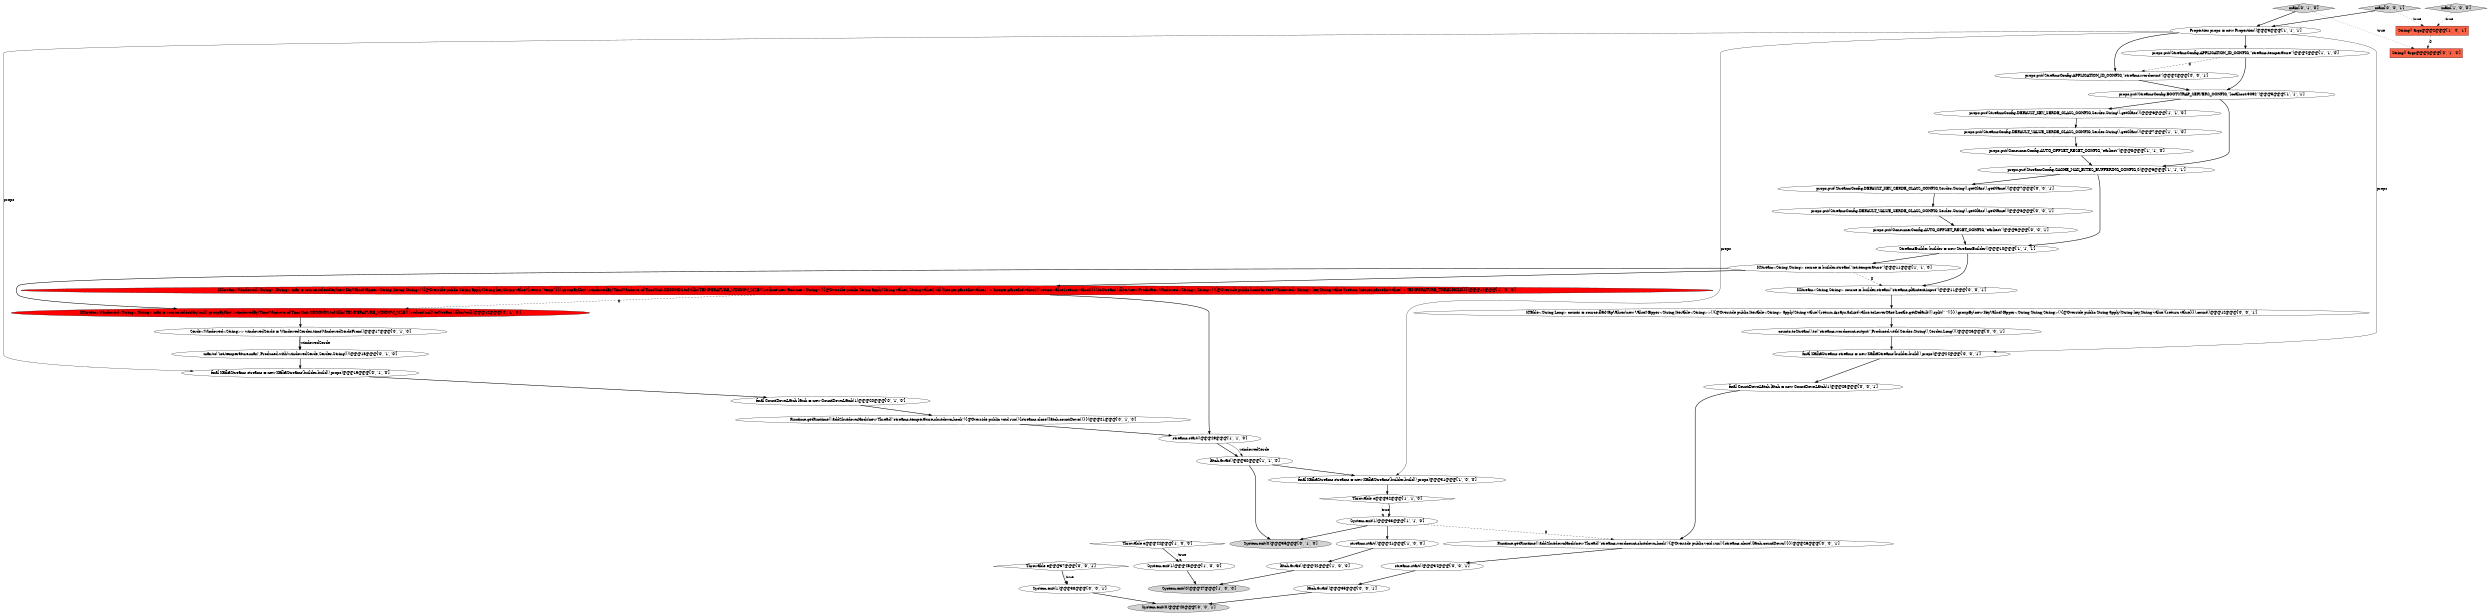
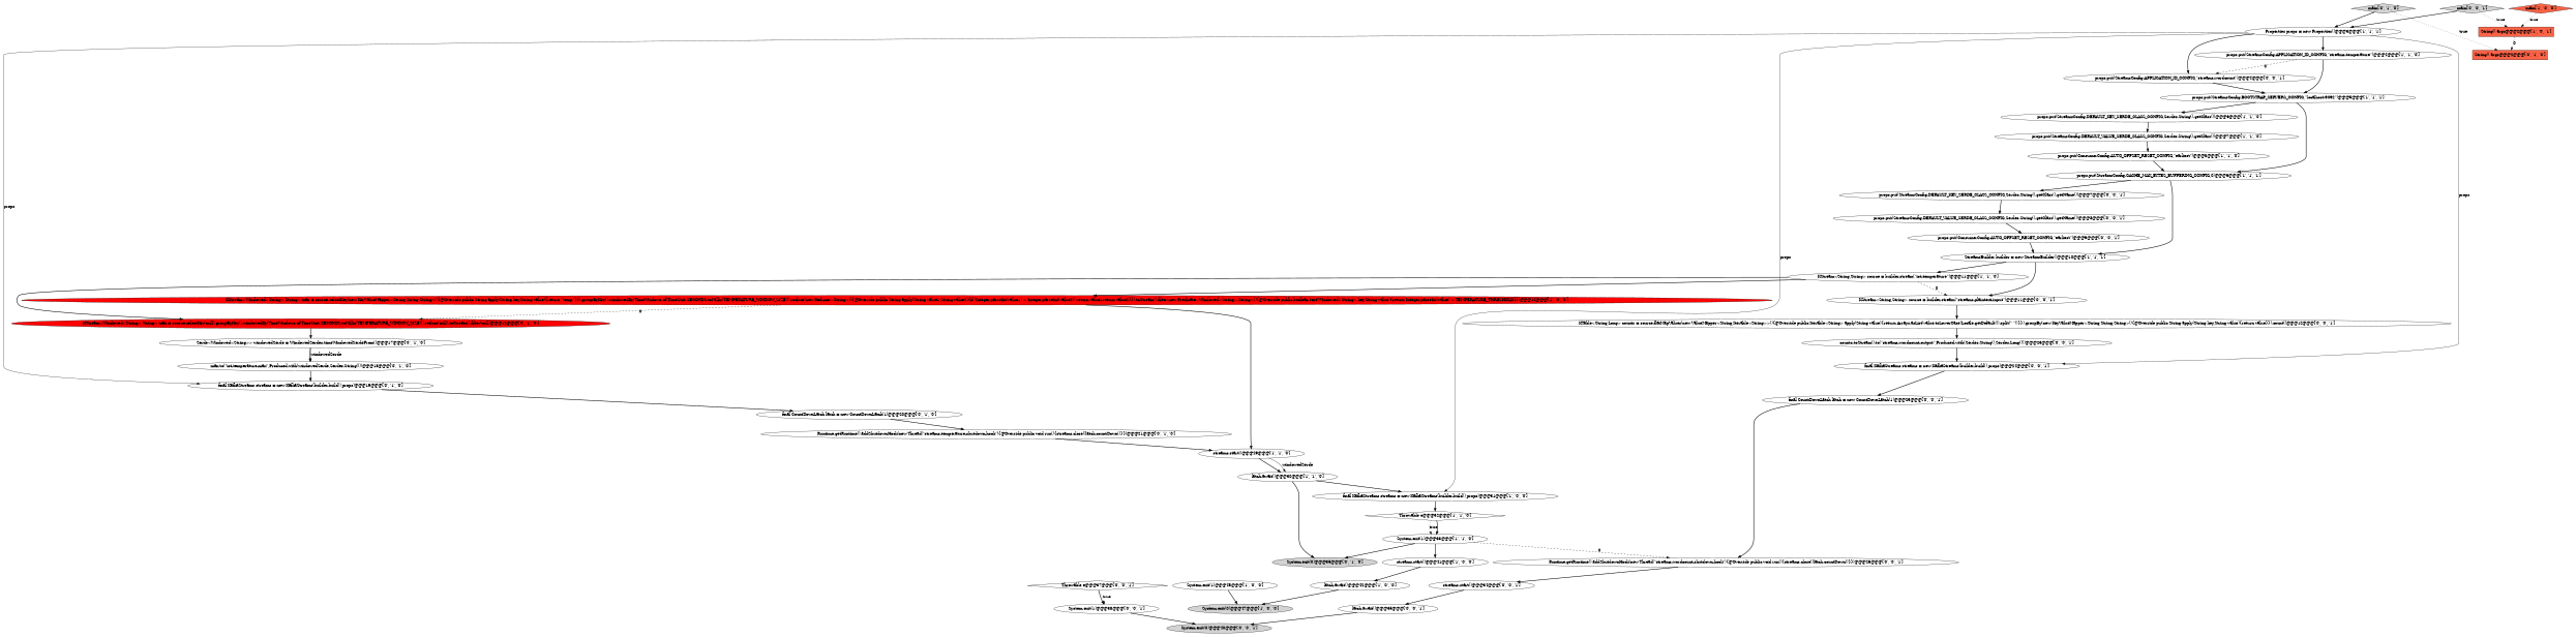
  digraph {
    node [fillcolor=white shape=ellipse style=filled]
    edge [style=bold]
    n1 [label="props.put(StreamsConfig.APPLICATION_ID_CONFIG,\"streams-wordcount\")@@@4@@@['0', '0', '1']"]
    n2 [label="props.put(StreamsConfig.BOOTSTRAP_SERVERS_CONFIG,\"localhost:9092\")@@@5@@@['1', '1', '1']"]
    n3 [label="props.put(StreamsConfig.CACHE_MAX_BYTES_BUFFERING_CONFIG,0)@@@6@@@['1', '1', '1']"]
    n4 [label="props.put(StreamsConfig.DEFAULT_KEY_SERDE_CLASS_CONFIG,Serdes.String().getClass())@@@6@@@['1', '1', '0']"]
    n5 [label="Throwable e@@@37@@@['0', '0', '1']" shape=diamond]
    n6 [label="System.exit(1)@@@38@@@['0', '0', '1']"]
    n7 [fillcolor=lightgray label="System.exit(0)@@@40@@@['0', '0', '1']"]
    n8 [label="final KafkaStreams streams = new KafkaStreams(builder.build(),props)@@@19@@@['0', '1', '0']"]
    n9 [label="final CountDownLatch latch = new CountDownLatch(1)@@@20@@@['0', '1', '0']"]
    n10 [label="Runtime.getRuntime().addShutdownHook(new Thread(\"streams-temperature-shutdown-hook\"){@Override public void run(){streams.close()latch.countDown()}})@@@21@@@['0', '1', '0']"]
    n11 [label="final CountDownLatch latch = new CountDownLatch(1)@@@25@@@['0', '0', '1']"]
    n12 [label="Runtime.getRuntime().addShutdownHook(new Thread(\"streams-wordcount-shutdown-hook\"){@Override public void run(){streams.close()latch.countDown()}})@@@26@@@['0', '0', '1']"]
    n13 [label="streams.start()@@@34@@@['0', '0', '1']"]
    n14 [label="streams.start()@@@29@@@['1', '1', '0']"]
    n15 [label="latch.await()@@@30@@@['1', '1', '0']"]
    n16 [label="final KafkaStreams streams = new KafkaStreams(builder.build(),props)@@@31@@@['1', '0', '0']"]
    n17 [fillcolor=lightgray label="System.exit(0)@@@35@@@['0', '1', '0']"]
    n18 [label="latch.await()@@@42@@@['1', '0', '0']"]
    n19 [fillcolor=lightgray label="System.exit(0)@@@47@@@['1', '0', '0']"]
    n20 [fillcolor=tomato label="String(( args@@@2@@@['0', '1', '0']" shape=box]
    n21 [label="props.put(StreamsConfig.DEFAULT_VALUE_SERDE_CLASS_CONFIG,Serdes.String().getClass().getName())@@@8@@@['0', '0', '1']"]
    n22 [label="props.put(ConsumerConfig.AUTO_OFFSET_RESET_CONFIG,\"earliest\")@@@9@@@['0', '0', '1']"]
    n23 [label="StreamsBuilder builder = new StreamsBuilder()@@@10@@@['1', '1', '1']"]
    n24 [fillcolor=red label="KStream<Windowed<String>,String> max = source.selectKey(null).groupByKey().windowedBy(TimeWindows.of(TimeUnit.SECONDS.toMillis(TEMPERATURE_WINDOW_SIZE))).reduce(null).toStream().filter(null)@@@12@@@['0', '1', '0']"]
    n25 [label="Serde<Windowed<String>> windowedSerde = WindowedSerdes.timeWindowedSerdeFrom()@@@17@@@['0', '1', '0']"]
    n26 [label="max.to(\"iot-temperature-max\",Produced.with(windowedSerde,Serdes.String()))@@@18@@@['0', '1', '0']"]
    n27 [label="KTable<String,Long> counts = source.flatMapValues(new ValueMapper<String,Iterable<String>>(){@Override public Iterable<String> apply(String value){return Arrays.asList(value.toLowerCase(Locale.getDefault()).split(\" \"))}}).groupBy(new KeyValueMapper<String,String,String>(){@Override public String apply(String key,String value){return value}}).count()@@@12@@@['0', '0', '1']"]
    n28 [label="counts.toStream().to(\"streams-wordcount-output\",Produced.with(Serdes.String(),Serdes.Long()))@@@23@@@['0', '0', '1']"]
    n29 [label="final KafkaStreams streams = new KafkaStreams(builder.build(),props)@@@24@@@['0', '0', '1']"]
    n30 [label="KStream<String,String> source = builder.stream(\"streams-plaintext-input\")@@@11@@@['0', '0', '1']"]
    n31 [label="props.put(ConsumerConfig.AUTO_OFFSET_RESET_CONFIG,\"earliest\")@@@8@@@['1', '1', '0']"]
    n32 [label="props.put(StreamsConfig.DEFAULT_KEY_SERDE_CLASS_CONFIG,Serdes.String().getClass().getName())@@@7@@@['0', '0', '1']"]
    n33 [label="props.put(StreamsConfig.DEFAULT_VALUE_SERDE_CLASS_CONFIG,Serdes.String().getClass())@@@7@@@['1', '1', '0']"]
    n34 [label="Throwable e@@@32@@@['1', '1', '0']" shape=diamond]
    n35 [label="System.exit(1)@@@33@@@['1', '1', '0']"]
    n36 [fillcolor=red label="KStream<Windowed<String>,String> max = source.selectKey(new KeyValueMapper<String,String,String>(){@Override public String apply(String key,String value){return \"temp\"}}).groupByKey().windowedBy(TimeWindows.of(TimeUnit.SECONDS.toMillis(TEMPERATURE_WINDOW_SIZE))).reduce(new Reducer<String>(){@Override public String apply(String value1,String value2){if (Integer.parseInt(value1) > Integer.parseInt(value2)) return value1return value2}}).toStream().filter(new Predicate<Windowed<String>,String>(){@Override public boolean test(Windowed<String> key,String value){return Integer.parseInt(value) > TEMPERATURE_THRESHOLD}})@@@12@@@['1', '0', '0']"]
    n37 [label="latch.await()@@@35@@@['0', '0', '1']"]
    n38 [label="KStream<String,String> source = builder.stream(\"iot-temperature\")@@@11@@@['1', '1', '0']"]
    n39 [label="System.exit(1)@@@45@@@['1', '0', '0']"]
    n40 [label="props.put(StreamsConfig.APPLICATION_ID_CONFIG,\"streams-temperature\")@@@4@@@['1', '1', '0']"]
-   n41 [fillcolor=lightgray label="main['1', '0', '0']" shape=diamond]
+   n41 [fillcolor=tomato label="main['1', '0', '0']" shape=diamond]
    n42 [fillcolor=tomato label="String(( args@@@2@@@['1', '0', '1']" shape=box]
    n43 [label="Properties props = new Properties()@@@3@@@['1', '1', '1']"]
    n44 [label="streams.start()@@@41@@@['1', '0', '0']"]
    n45 [fillcolor=lightgray label="main['0', '1', '0']" shape=diamond]
    n46 [fillcolor=lightgray label="main['0', '0', '1']" shape=diamond]
-   n47 [label="Throwable e@@@44@@@['1', '0', '0']" shape=diamond]
    n1 -> n2
    n2 -> n3
    n2 -> n4
    n3 -> n23
    n3 -> n32
    n4 -> n33
    n5 -> n6
    n5 -> n6 [label=true style=dotted]
    n6 -> n7
    n8 -> n9
    n9 -> n10
    n10 -> n14
    n11 -> n12
    n12 -> n13
    n13 -> n37
    n14 -> n15 [label=windowedSerde style=solid]
    n14 -> n15
    n15 -> n16
    n15 -> n17
    n16 -> n34
    n18 -> n19
    n21 -> n22
    n22 -> n23
    n23 -> n30
    n23 -> n38
    n24 -> n25
    n25 -> n26
    n25 -> n26 [label=windowedSerde style=solid]
    n26 -> n8
    n27 -> n28
    n28 -> n29
    n29 -> n11
    n30 -> n27
    n31 -> n3
    n32 -> n21
    n33 -> n31
    n34 -> n35 [label=true style=dotted]
    n34 -> n35
    n35 -> n12 [label=0 style=dashed]
    n35 -> n17
    n35 -> n44
    n36 -> n14
    n36 -> n24 [label=0 style=dashed]
    n37 -> n7
    n38 -> n24
    n38 -> n30 [label=0 style=dashed]
    n38 -> n36
    n39 -> n19
    n40 -> n1 [label=0 style=dashed]
    n40 -> n2
    n41 -> n42 [label=true style=dotted]
    n42 -> n20 [label=0 style=dashed]
    n43 -> n1
    n43 -> n8 [label=props style=solid]
    n43 -> n16 [label=props style=solid]
    n43 -> n29 [label=props style=solid]
    n43 -> n40
    n44 -> n18
    n45 -> n20 [label=true style=dotted]
    n45 -> n43
    n46 -> n42 [label=true style=dotted]
    n46 -> n43
-   n47 -> n39
-   n47 -> n39 [label=true style=dotted]
  }
